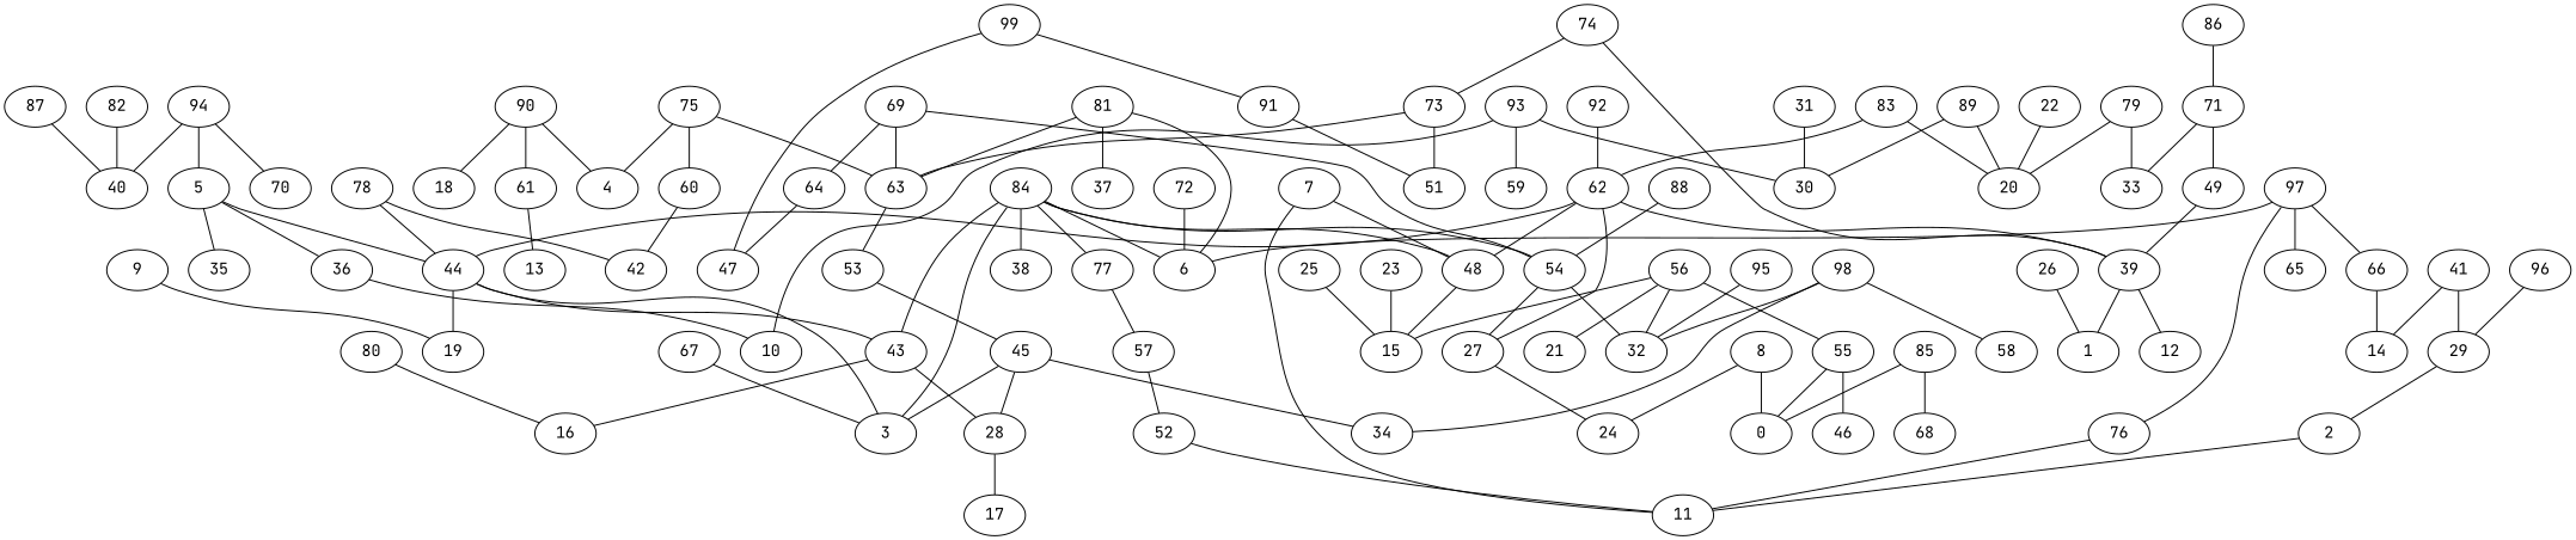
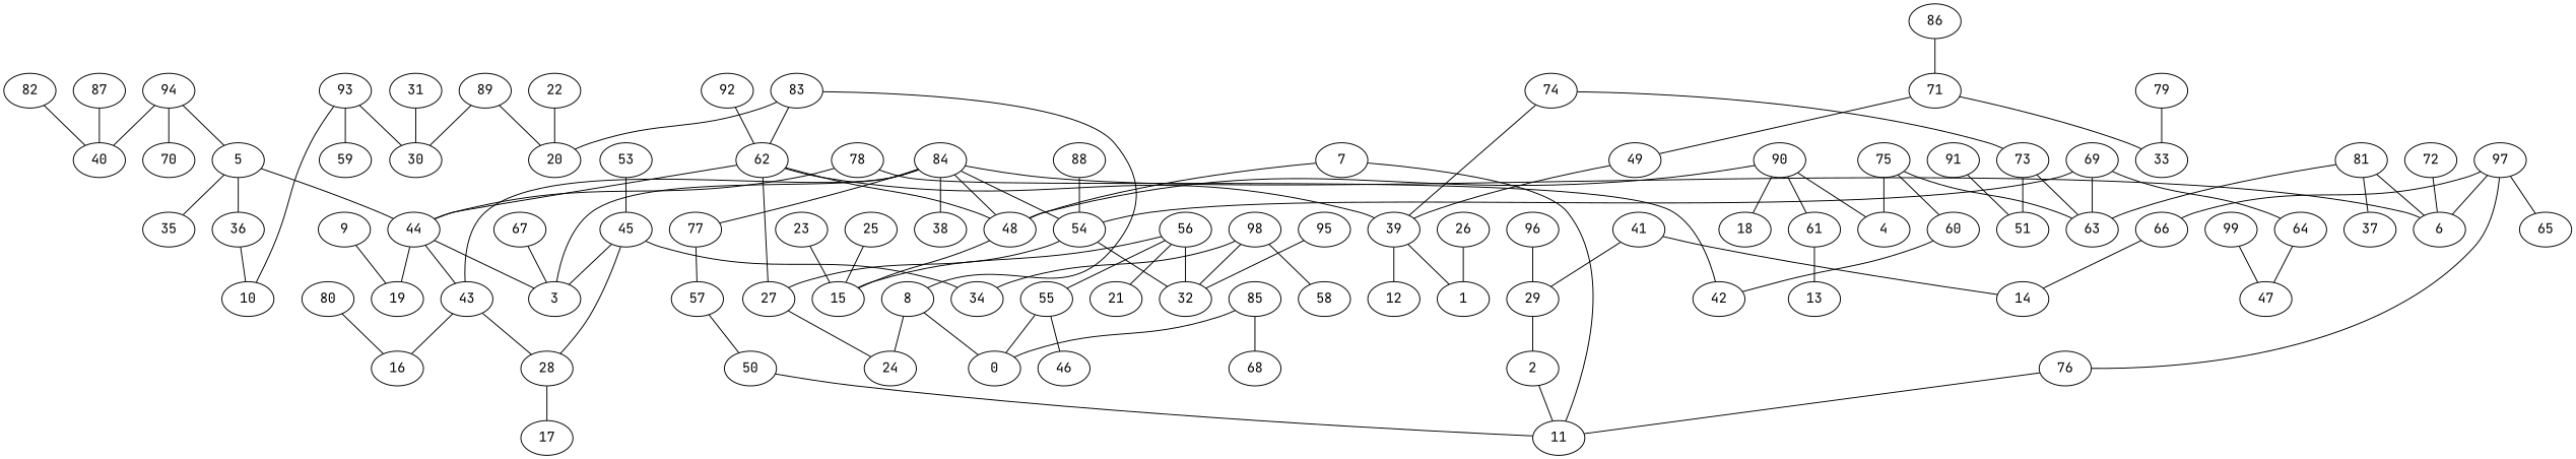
  digraph {
    fontname="JetBrains Mono"
    node [fontname="JetBrains Mono"]
    edge [color=black dir=none fontname="JetBrains Mono"]
    82
    40
    9
    19
    60
    42
    80
    16
    87
    73
    63
    51
    53
    75
    4
    22
    20
    85
    68
    0
    91
    74
    39
    1
    12
    2
    11
    78
    44
    43
    3
    23
    15
    92
    62
    48
    27
    99
    47
    25
    94
    70
    5
    36
    35
    72
    6
    26
    10
    45
-   52
+   52 [label=50]
    97
    76
    65
    66
    14
    83
    8
    24
    49
    31
    30
    57
    34
    28
    17
    90
    61
    18
    13
    41
    29
    89
    98
    58
    32
    95
    69
    64
    54
    81
    37
    55
    46
    86
    71
    33
    88
    96
    77
    79
    56
    21
    93
    59
    84
    38
    7
    67
    subgraph sub_1 {
      82
      40
      9
      19
      60
      42
      80
      16
      87
      73
      63
      51
      53
      75
      4
      22
      20
      85
      68
      0
      91
      74
      39
      1
      12
      2
      11
      78
      44
      43
      3
      23
      15
      92
      62
      48
      27
      99
      47
      25
      94
      70
      5
      36
      35
      72
      6
      26
      10
      45
      52
      97
      76
      65
      66
      14
      83
      8
      24
      49
      31
      30
      57
      34
      28
      17
      90
      61
      18
      13
      41
      29
      89
      98
      58
      32
      95
      69
      64
      54
      81
      37
      55
      46
      86
      71
      33
      88
      96
      77
      79
      56
      21
      93
      59
      84
      38
      7
      67
    }
    82 -> 40
    9 -> 19
    60 -> 42
    80 -> 16
    87 -> 40
    73 -> 63
    73 -> 51
-   63 -> 53
    53 -> 45
    75 -> 60
    75 -> 63
    75 -> 4
    22 -> 20
    85 -> 68
    85 -> 0
    91 -> 51
    74 -> 73
    74 -> 39
    39 -> 1
    39 -> 12
    2 -> 11
    78 -> 42
    78 -> 44
    44 -> 19
    44 -> 43
    44 -> 3
    43 -> 16
    43 -> 28
    23 -> 15
    92 -> 62
    62 -> 39
    62 -> 44
    62 -> 48
    62 -> 27
    48 -> 15
    27 -> 24
-   99 -> 91
    99 -> 47
    25 -> 15
    94 -> 40
    94 -> 70
    94 -> 5
    5 -> 44
    5 -> 36
    5 -> 35
    36 -> 10
    72 -> 6
    26 -> 1
    45 -> 3
    45 -> 34
    45 -> 28
    52 -> 11
    97 -> 6
    97 -> 76
    97 -> 65
    97 -> 66
    76 -> 11
    66 -> 14
    83 -> 20
    83 -> 62
+   83 -> 8
    8 -> 0
    8 -> 24
    49 -> 39
    31 -> 30
    57 -> 52
    28 -> 17
    90 -> 4
+   90 -> 48
    90 -> 61
    90 -> 18
    61 -> 13
    41 -> 14
    41 -> 29
    29 -> 2
    89 -> 20
    89 -> 30
    98 -> 34
    98 -> 58
    98 -> 32
    95 -> 32
    69 -> 63
    69 -> 64
    69 -> 54
    64 -> 47
    54 -> 27
    54 -> 32
    81 -> 63
    81 -> 6
    81 -> 37
    55 -> 0
    55 -> 46
    86 -> 71
    71 -> 49
    71 -> 33
    88 -> 54
    96 -> 29
    77 -> 57
-   79 -> 20
    79 -> 33
    56 -> 15
    56 -> 32
    56 -> 55
    56 -> 21
    93 -> 10
    93 -> 30
    93 -> 59
    84 -> 43
    84 -> 3
    84 -> 48
    84 -> 6
    84 -> 54
    84 -> 77
    84 -> 38
    7 -> 11
    7 -> 48
    67 -> 3
  }
